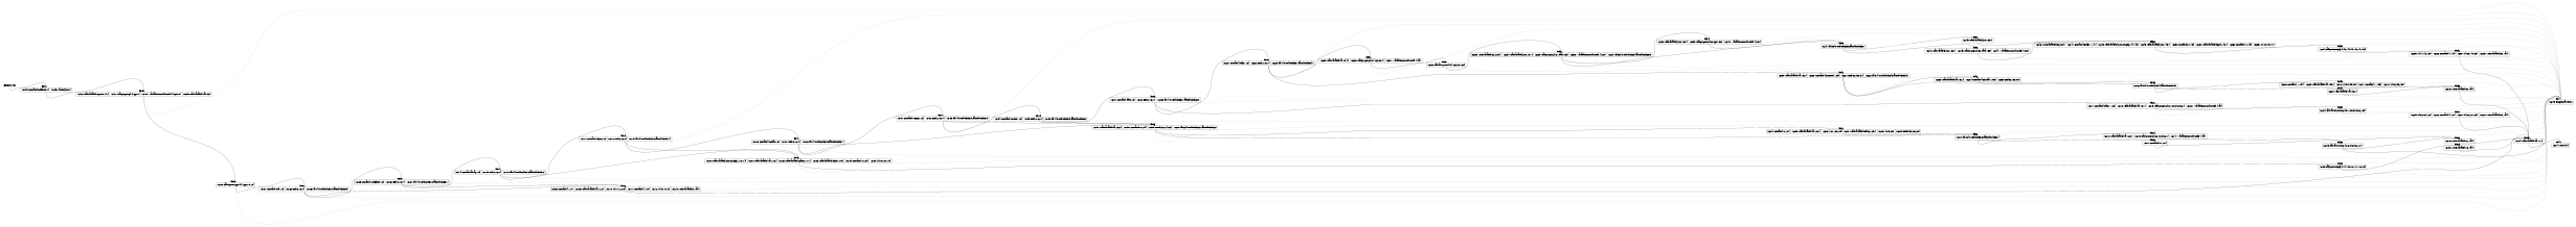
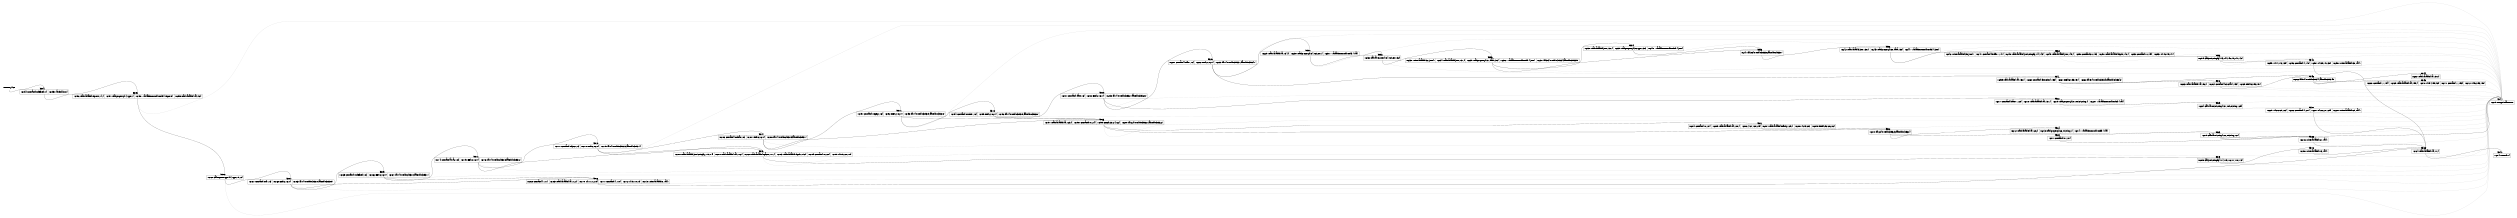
  digraph {
    rankdir=LR
    node [shape=record]
    edge [headport=n tailport=s]
    n1 [label=BB_entry468 shape=none]
    n2 [label="{16154: constant[undefined,v1]|16155: vardecl['json']}"]
    n3 [label="{16156: read-variable['exports',v4,-]|16157: read-property[v4,'type',-]|16158: \<variable-non-null-undef\>['exports']|16159: read-variable['val',v5,-]}"]
    n4 [label="{16160: call-exports.type [v4,'type',v5,v2]}"]
    n5 [label="{16275: exceptional-return}"]
    n6 [label="{16161: constant[\"null\",v6]|16162: ==[v2,v6,v7]|16163: if[v7](true-block:5310,false-block:5309)}"]
    n7 [label="{16168: constant[\"[\",v11]|16169: read-variable['val',v12,-]|16170: +[v11,v12,v9]|16171: constant[\"]\",v10]|16172: +[v9,v10,v8]|16173: write-variable[v8,'val']*}"]
    n8 [label="{16165: constant[\"undefined\",v6]|16166: ==[v2,v6,v7]|16167: if[v7](true-block:5310,false-block:5311)}"]
    n9 [label="{16164: read-variable['val',v1,-]}"]
    n10 [label="{16174: constant[\"array\",v6]|16175: ==[v2,v6,v7]|16176: if[v7](true-block:5313,false-block:5312)}"]
    n11 [label="{16274: return[v1]}"]
    n12 [label="{16180: read-variable['jsonStringify',v15,v14]|16181: read-variable['val',v16,-]|16182: read-variable['spaces',v17,-]|16183: read-variable['depth',v19,-]|16184: constant[1.0,v20]|16185: +[v19,v20,v18]}"]
    n13 [label="{16177: constant[\"object\",v6]|16178: ==[v2,v6,v7]|16179: if[v7](true-block:5313,false-block:5314)}"]
    n14 [label="{16189: call-jsonStringify [v14,v15,v16,v17,v18,v13]}"]
    n15 [label="{16186: constant[\"boolean\",v6]|16187: ==[v2,v6,v7]|16188: if[v7](true-block:5319,false-block:5317)}"]
    n16 [label="{16190: write-variable[v13,'val']*}"]
    n17 [label="{16197: read-variable['val',v23,-]|16198: constant[0.0,v24]|16199: ===[v23,v24,v22]|16200: if[v22](true-block:5321,false-block:5322)}"]
    n18 [label="{16191: constant[\"regexp\",v6]|16192: ==[v2,v6,v7]|16193: if[v7](true-block:5319,false-block:5318)}"]
    n19 [label="{16210: if[v22](true-block:5323,false-block:5324)}"]
    n20 [label="{16204: constant[1.0,v27]|16205: read-variable['val',v28,-]|16206: /[v27,v28,v25]|16207: read-variable['Infinity',v29,-]|16208: -[v29,v26]|16209: ===[v25,v26,v22]}"]
    n21 [label="{16194: constant[\"number\",v6]|16195: ==[v2,v6,v7]|16196: if[v7](true-block:5319,false-block:5320)}"]
    n22 [label="{16211: constant[\"-0\",v21]}"]
    n23 [label="{16212: read-variable['val',v26,-]|16213: read-property[v26,'toString',-]|16214: \<variable-non-null-undef\>['val']}"]
    n24 [label="{16201: constant[\"date\",v6]|16202: ==[v2,v6,v7]|16203: if[v7](true-block:5327,false-block:5328)}"]
    n25 [label="{16217: constant[\"[Date: \",v28]|16218: read-variable['val',v31,-]|16219: read-property[v31,'toISOString',-]|16220: \<variable-non-null-undef\>['val']}"]
    n26 [label="{16221: constant[\"buffer\",v6]|16222: ==[v2,v6,v7]|16223: if[v7](true-block:5331,false-block:5341)}"]
    n27 [label="{16224: call-val.toISOString [v31,'toISOString',v29]}"]
    n28 [label="{16229: read-variable['val',v34,-]|16230: read-property[v34,'toJSON',-]|16231: \<variable-non-null-undef\>['val']}"]
    n29 [label="{16259: read-variable['val',v52,-]|16260: constant[\"[Function]\",v53]|16261: ==[v52,v53,v51]|16262: if[v51](true-block:5343,false-block:5342)}"]
    n30 [label="{16216: write-variable[v21,'val']*}"]
    n31 [label="{16215: call-val.toString [v26,'toString',v21]}"]
    n32 [label="{16225: +[v28,v29,v26]|16226: constant[\"]\",v27]|16227: +[v26,v27,v25]|16228: write-variable[v25,'val']*}"]
    n33 [label="{16232: call-val.toJSON [v34,'toJSON',v32]}"]
    n34 [label="{16266: if[v51](true-block:5344,false-block:5345)}"]
    n35 [label="{16263: read-variable['val',v52,-]|16264: constant[\"[Circular]\",v53]|16265: ==[v52,v53,v51]}"]
    n36 [label="{16233: write-variable[v32,'json']*|16234: read-variable['json',v37,-]|16235: read-property[v37,'data',v36]|16236: \<variable-non-null-undef\>['json']|16237: if[v36](true-block:5334,false-block:5335)}"]
    n37 [label="{16267: read-variable['val',v50,-]}"]
    n38 [label="{16268: constant[\"\\\"\",v54]|16269: read-variable['val',v55,-]|16270: +[v54,v55,v52]|16271: constant[\"\\\"\",v53]|16272: +[v52,v53,v50]}"]
    n39 [label="{16241: if[v36](true-block:5336,false-block:5337)}"]
    n40 [label="{16238: read-variable['json',v38,-]|16239: read-property[v38,'type',v36]|16240: \<variable-non-null-undef\>['json']}"]
    n41 [label="{16242: read-variable['json',v38,-]|16243: read-property[v38,'data',v35]|16244: \<variable-non-null-undef\>['json']}"]
-   n42 [label="{16245: read-variable['json',v35,-]}"]
    n43 [label="{16246: write-variable[v35,'json']*|16247: constant[\"[Buffer: \",v41]|16248: read-variable['jsonStringify',v44,v43]|16249: read-variable['json',v45,-]|16250: constant[2.0,v46]|16251: read-variable['depth',v48,-]|16252: constant[1.0,v49]|16253: +[v48,v49,v47]}"]
    n44 [label="{16254: call-jsonStringify [v43,v44,v45,v46,v47,v42]}"]
    n45 [label="{16255: +[v41,v42,v39]|16256: constant[\"]\",v40]|16257: +[v39,v40,v38]|16258: write-variable[v38,'val']*}"]
-   n46 [label="{16273: write-variable[v50,'val']*}"]
    n1 -> n2 [headlabel="    5304"]
    n2 -> n3 [headlabel="      5305"]
    n3 -> n4 [headlabel="      5306"]
    n3 -> n5 [color=gray headlabel="      5348"]
    n4 -> n5 [color=gray]
    n4 -> n6 [headlabel="      5307"]
    n6 -> n5 [color=gray]
    n6 -> n7 [headlabel="      5310"]
    n6 -> n8 [headlabel="      5309"]
    n7 -> n5 [color=gray]
    n7 -> n9 [headlabel="      5308"]
    n8 -> n5 [color=gray]
    n8 -> n7
    n8 -> n10 [headlabel="      5311"]
    n9 -> n5 [color=gray]
    n9 -> n11 [headlabel="      5347"]
    n10 -> n5 [color=gray]
    n10 -> n12 [headlabel="      5313"]
    n10 -> n13 [headlabel="      5312"]
    n12 -> n5 [color=gray]
    n12 -> n14 [headlabel="      5315"]
    n13 -> n5 [color=gray]
    n13 -> n12
    n13 -> n15 [headlabel="      5314"]
    n14 -> n5 [color=gray]
    n14 -> n16 [headlabel="      5316"]
    n15 -> n5 [color=gray]
    n15 -> n17 [headlabel="      5319"]
    n15 -> n18 [headlabel="      5317"]
    n16 -> n9
    n17 -> n5 [color=gray]
    n17 -> n19 [headlabel="      5322"]
    n17 -> n20 [headlabel="      5321"]
    n18 -> n5 [color=gray]
    n18 -> n17
    n18 -> n21 [headlabel="      5318"]
    n19 -> n22 [headlabel="      5323"]
    n19 -> n23 [headlabel="      5324"]
    n20 -> n5 [color=gray]
    n20 -> n19
    n21 -> n5 [color=gray]
    n21 -> n17
    n21 -> n24 [headlabel="      5320"]
    n22 -> n30 [headlabel="      5326"]
    n23 -> n5 [color=gray]
    n23 -> n31 [headlabel="      5325"]
    n24 -> n5 [color=gray]
    n24 -> n25 [headlabel="      5327"]
    n24 -> n26 [headlabel="      5328"]
    n25 -> n5 [color=gray]
    n25 -> n27 [headlabel="      5329"]
    n26 -> n5 [color=gray]
    n26 -> n28 [headlabel="      5331"]
    n26 -> n29 [headlabel="      5341"]
    n27 -> n5 [color=gray]
    n27 -> n32 [color=gray headlabel="      5330"]
    n28 -> n5 [color=gray]
    n28 -> n33 [headlabel="      5332"]
    n29 -> n5 [color=gray]
    n29 -> n34 [headlabel="      5343"]
    n29 -> n35 [headlabel="      5342"]
    n30 -> n9
    n31 -> n5 [color=black]
    n31 -> n30
    n32 -> n5 [color=gray]
    n32 -> n9
    n33 -> n5 [color=gray]
    n33 -> n36 [headlabel="      5333"]
    n34 -> n37 [headlabel="      5344"]
    n34 -> n38 [headlabel="      5345"]
    n35 -> n5 [color=gray]
    n35 -> n34
    n36 -> n5 [color=gray]
    n36 -> n39 [headlabel="      5335"]
    n36 -> n40 [headlabel="      5334"]
    n37 -> n5 [color=gray]
-   n37 -> n46 [headlabel="      5346"]
    n38 -> n5 [color=gray]
-   n38 -> n46
    n39 -> n41 [headlabel="      5336"]
-   n39 -> n42 [headlabel="      5337"]
    n40 -> n5 [color=gray]
    n40 -> n39
    n41 -> n5 [color=gray]
    n41 -> n43 [headlabel="      5338"]
-   n42 -> n5 [color=gray]
-   n42 -> n43
    n43 -> n5 [color=gray]
    n43 -> n44 [headlabel="      5339"]
    n44 -> n5 [color=gray]
    n44 -> n45 [headlabel="      5340"]
    n45 -> n5 [color=gray]
    n45 -> n9
-   n46 -> n9
  }
